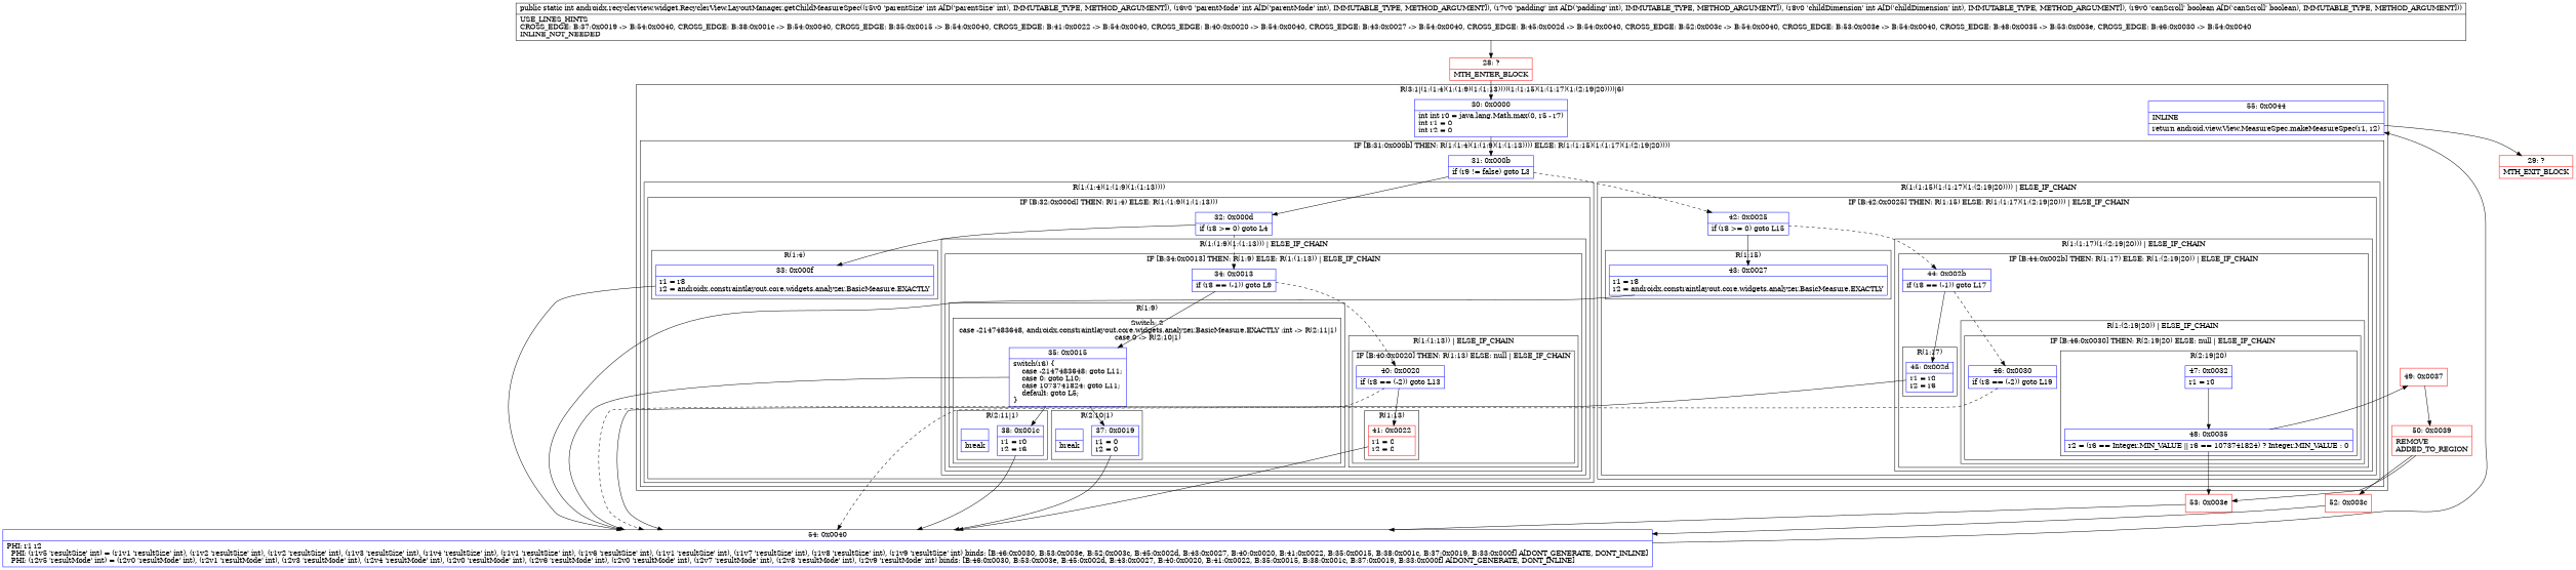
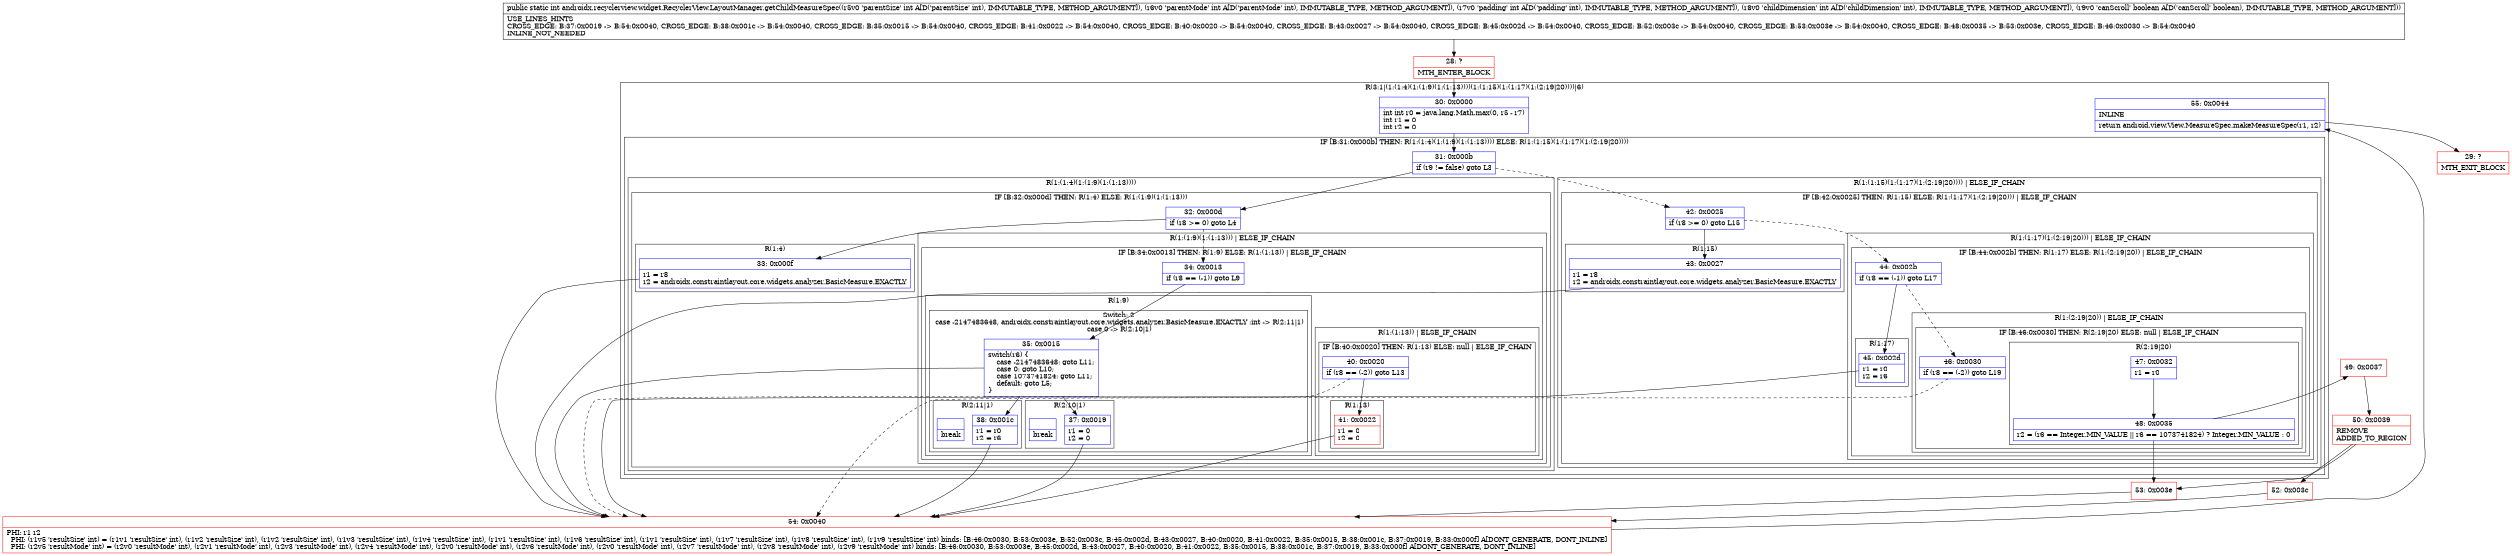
  digraph {
    node [color=blue shape=record]
    n1 [label="{33\:\ 0x000f|r1 = r8\lr2 = androidx.constraintlayout.core.widgets.analyzer.BasicMeasure.EXACTLY\l}"]
    n2 [label="{38\:\ 0x001c|r1 = r0\lr2 = r6\l}"]
    n3 [label="{|break\l}"]
    n4 [label="{37\:\ 0x0019|r1 = 0\lr2 = 0\l}"]
    n5 [label="{|break\l}"]
    n6 [label="{35\:\ 0x0015|switch(r6) \{\l    case \-2147483648: goto L11;\l    case 0: goto L10;\l    case 1073741824: goto L11;\l    default: goto L5;\l\}\l}"]
    n7 [color=red label="{41\:\ 0x0022|r1 = 0\lr2 = 0\l}"]
    n8 [label="{40\:\ 0x0020|if (r8 == (\-2)) goto L13\l}"]
    n9 [label="{34\:\ 0x0013|if (r8 == (\-1)) goto L9\l}"]
    n10 [label="{32\:\ 0x000d|if (r8 \>= 0) goto L4\l}"]
    n11 [label="{43\:\ 0x0027|r1 = r8\lr2 = androidx.constraintlayout.core.widgets.analyzer.BasicMeasure.EXACTLY\l}"]
    n12 [label="{45\:\ 0x002d|r1 = r0\lr2 = r6\l}"]
    n13 [label="{47\:\ 0x0032|r1 = r0\l}"]
    n14 [label="{48\:\ 0x0035|r2 = (r6 == Integer.MIN_VALUE \|\| r6 == 1073741824) ? Integer.MIN_VALUE : 0\l}"]
    n15 [label="{46\:\ 0x0030|if (r8 == (\-2)) goto L19\l}"]
    n16 [label="{44\:\ 0x002b|if (r8 == (\-1)) goto L17\l}"]
    n17 [label="{42\:\ 0x0025|if (r8 \>= 0) goto L15\l}"]
    n18 [label="{31\:\ 0x000b|if (r9 != false) goto L3\l}"]
    n19 [label="{30\:\ 0x0000|int int r0 = java.lang.Math.max(0, r5 \- r7)\lint r1 = 0\lint r2 = 0\l}"]
    n20 [label="{55\:\ 0x0044|INLINE\l|return android.view.View.MeasureSpec.makeMeasureSpec(r1, r2)\l}"]
-   n21 [label="{54\:\ 0x0040|PHI: r1 r2 \l  PHI: (r1v5 'resultSize' int) = (r1v1 'resultSize' int), (r1v2 'resultSize' int), (r1v2 'resultSize' int), (r1v3 'resultSize' int), (r1v4 'resultSize' int), (r1v1 'resultSize' int), (r1v6 'resultSize' int), (r1v1 'resultSize' int), (r1v7 'resultSize' int), (r1v8 'resultSize' int), (r1v9 'resultSize' int) binds: [B:46:0x0030, B:53:0x003e, B:52:0x003c, B:45:0x002d, B:43:0x0027, B:40:0x0020, B:41:0x0022, B:35:0x0015, B:38:0x001c, B:37:0x0019, B:33:0x000f] A[DONT_GENERATE, DONT_INLINE]\l  PHI: (r2v5 'resultMode' int) = (r2v0 'resultMode' int), (r2v1 'resultMode' int), (r2v3 'resultMode' int), (r2v4 'resultMode' int), (r2v0 'resultMode' int), (r2v6 'resultMode' int), (r2v0 'resultMode' int), (r2v7 'resultMode' int), (r2v8 'resultMode' int), (r2v9 'resultMode' int) binds: [B:46:0x0030, B:53:0x003e, B:45:0x002d, B:43:0x0027, B:40:0x0020, B:41:0x0022, B:35:0x0015, B:38:0x001c, B:37:0x0019, B:33:0x000f] A[DONT_GENERATE, DONT_INLINE]\l}"]
+   n21 [color=red label="{54\:\ 0x0040|PHI: r1 r2 \l  PHI: (r1v5 'resultSize' int) = (r1v1 'resultSize' int), (r1v2 'resultSize' int), (r1v2 'resultSize' int), (r1v3 'resultSize' int), (r1v4 'resultSize' int), (r1v1 'resultSize' int), (r1v6 'resultSize' int), (r1v1 'resultSize' int), (r1v7 'resultSize' int), (r1v8 'resultSize' int), (r1v9 'resultSize' int) binds: [B:46:0x0030, B:53:0x003e, B:52:0x003c, B:45:0x002d, B:43:0x0027, B:40:0x0020, B:41:0x0022, B:35:0x0015, B:38:0x001c, B:37:0x0019, B:33:0x000f] A[DONT_GENERATE, DONT_INLINE]\l  PHI: (r2v5 'resultMode' int) = (r2v0 'resultMode' int), (r2v1 'resultMode' int), (r2v3 'resultMode' int), (r2v4 'resultMode' int), (r2v0 'resultMode' int), (r2v6 'resultMode' int), (r2v0 'resultMode' int), (r2v7 'resultMode' int), (r2v8 'resultMode' int), (r2v9 'resultMode' int) binds: [B:46:0x0030, B:53:0x003e, B:45:0x002d, B:43:0x0027, B:40:0x0020, B:41:0x0022, B:35:0x0015, B:38:0x001c, B:37:0x0019, B:33:0x000f] A[DONT_GENERATE, DONT_INLINE]\l}"]
    n22 [color=red label="{49\:\ 0x0037}"]
    n23 [color=red label="{53\:\ 0x003e}"]
    n24 [color=red label="{29\:\ ?|MTH_EXIT_BLOCK\l}"]
    n25 [color=red label="{50\:\ 0x0039|REMOVE\lADDED_TO_REGION\l}"]
    n26 [color=red label="{28\:\ ?|MTH_ENTER_BLOCK\l}"]
    n27 [color=red label="{52\:\ 0x003c}"]
    n28 [label="{public static int androidx.recyclerview.widget.RecyclerView.LayoutManager.getChildMeasureSpec((r5v0 'parentSize' int A[D('parentSize' int), IMMUTABLE_TYPE, METHOD_ARGUMENT]), (r6v0 'parentMode' int A[D('parentMode' int), IMMUTABLE_TYPE, METHOD_ARGUMENT]), (r7v0 'padding' int A[D('padding' int), IMMUTABLE_TYPE, METHOD_ARGUMENT]), (r8v0 'childDimension' int A[D('childDimension' int), IMMUTABLE_TYPE, METHOD_ARGUMENT]), (r9v0 'canScroll' boolean A[D('canScroll' boolean), IMMUTABLE_TYPE, METHOD_ARGUMENT]))  | USE_LINES_HINTS\lCROSS_EDGE: B:37:0x0019 \-\> B:54:0x0040, CROSS_EDGE: B:38:0x001c \-\> B:54:0x0040, CROSS_EDGE: B:35:0x0015 \-\> B:54:0x0040, CROSS_EDGE: B:41:0x0022 \-\> B:54:0x0040, CROSS_EDGE: B:40:0x0020 \-\> B:54:0x0040, CROSS_EDGE: B:43:0x0027 \-\> B:54:0x0040, CROSS_EDGE: B:45:0x002d \-\> B:54:0x0040, CROSS_EDGE: B:52:0x003c \-\> B:54:0x0040, CROSS_EDGE: B:53:0x003e \-\> B:54:0x0040, CROSS_EDGE: B:48:0x0035 \-\> B:53:0x003e, CROSS_EDGE: B:46:0x0030 \-\> B:54:0x0040\lINLINE_NOT_NEEDED\l}" color=""]
    subgraph cluster_1 {
      label="R(3:1|(1:(1:4)(1:(1:9)(1:(1:13))))(1:(1:15)(1:(1:17)(1:(2:19|20))))|6)"
      n19
      n20
      subgraph cluster_2 {
        label="IF [B:31:0x000b] THEN: R(1:(1:4)(1:(1:9)(1:(1:13)))) ELSE: R(1:(1:15)(1:(1:17)(1:(2:19|20))))"
        n18
        subgraph cluster_3 {
          label="R(1:(1:4)(1:(1:9)(1:(1:13))))"
          subgraph cluster_4 {
            label="IF [B:32:0x000d] THEN: R(1:4) ELSE: R(1:(1:9)(1:(1:13)))"
            n10
            subgraph cluster_5 {
              label="R(1:4)"
              n1
            }
            subgraph cluster_6 {
              label="R(1:(1:9)(1:(1:13))) | ELSE_IF_CHAIN\l"
              subgraph cluster_7 {
                label="IF [B:34:0x0013] THEN: R(1:9) ELSE: R(1:(1:13)) | ELSE_IF_CHAIN\l"
                n9
                subgraph cluster_8 {
                  label="R(1:9)"
                  subgraph cluster_9 {
                    label="Switch: 2\n case -2147483648, androidx.constraintlayout.core.widgets.analyzer.BasicMeasure.EXACTLY :int -> R(2:11|1)\n case 0 -> R(2:10|1)"
                    n6
                    subgraph cluster_10 {
                      label="R(2:11|1)"
                      n2
                      n3
                    }
                    subgraph cluster_11 {
                      label="R(2:10|1)"
                      n4
                      n5
                    }
                  }
                }
                subgraph cluster_12 {
                  label="R(1:(1:13)) | ELSE_IF_CHAIN\l"
                  subgraph cluster_13 {
                    label="IF [B:40:0x0020] THEN: R(1:13) ELSE: null | ELSE_IF_CHAIN\l"
                    n8
                    subgraph cluster_14 {
                      label="R(1:13)"
                      n7
                    }
                  }
                }
              }
            }
          }
        }
        subgraph cluster_15 {
          label="R(1:(1:15)(1:(1:17)(1:(2:19|20)))) | ELSE_IF_CHAIN\l"
          subgraph cluster_16 {
            label="IF [B:42:0x0025] THEN: R(1:15) ELSE: R(1:(1:17)(1:(2:19|20))) | ELSE_IF_CHAIN\l"
            n17
            subgraph cluster_17 {
              label="R(1:15)"
              n11
            }
            subgraph cluster_18 {
              label="R(1:(1:17)(1:(2:19|20))) | ELSE_IF_CHAIN\l"
              subgraph cluster_19 {
                label="IF [B:44:0x002b] THEN: R(1:17) ELSE: R(1:(2:19|20)) | ELSE_IF_CHAIN\l"
                n16
                subgraph cluster_20 {
                  label="R(1:17)"
                  n12
                }
                subgraph cluster_21 {
                  label="R(1:(2:19|20)) | ELSE_IF_CHAIN\l"
                  subgraph cluster_22 {
                    label="IF [B:46:0x0030] THEN: R(2:19|20) ELSE: null | ELSE_IF_CHAIN\l"
                    n15
                    subgraph cluster_23 {
                      label="R(2:19|20)"
                      n13
                      n14
                    }
                  }
                }
              }
            }
          }
        }
      }
    }
    n1 -> n21
    n2 -> n21
    n4 -> n21
    n6 -> n2
    n6 -> n4
    n6 -> n21
    n7 -> n21
    n8 -> n7
    n8 -> n21 [style=dashed]
    n9 -> n6
-   n9 -> n8 [style=dashed]
    n10 -> n1
    n10 -> n9 [style=dashed]
    n11 -> n21
    n12 -> n21
    n13 -> n14
    n14 -> n22
    n14 -> n23
    n15 -> n21 [style=dashed]
    n16 -> n12
    n16 -> n15 [style=dashed]
    n17 -> n11
    n17 -> n16 [style=dashed]
    n18 -> n10
    n18 -> n17 [style=dashed]
    n19 -> n18
    n20 -> n24
    n21 -> n20
    n22 -> n25
    n23 -> n21
    n25 -> n23
    n25 -> n27
    n26 -> n19
    n27 -> n21
    n28 -> n26
  }
